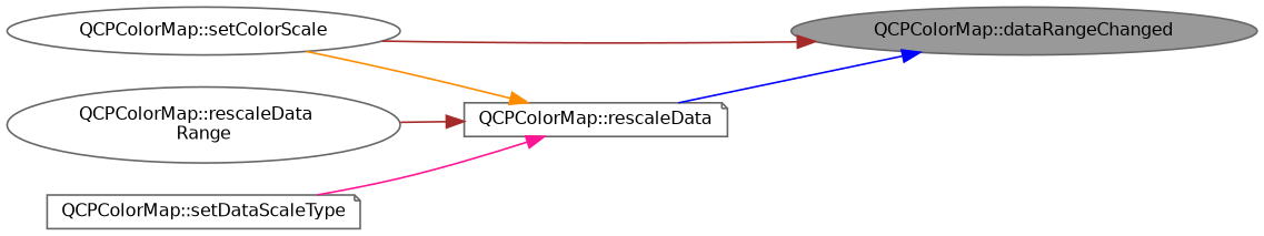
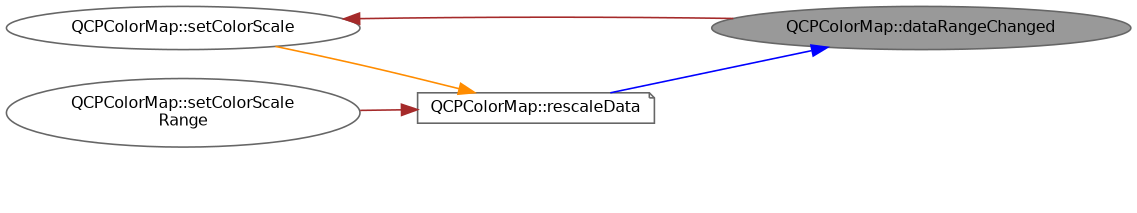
  digraph {
    rankdir=RL
    node [color=grey40 fillcolor=white fontname=Helvetica fontsize=10 shape=ellipse style=filled]
    edge [color=brown dir=back fontname=Helvetica fontsize=10 labelfontname=Helvetica labelfontsize=10 style=solid]
    n1 [color=gray40 fillcolor=grey60 fontcolor=black height=0.2 label="QCPColorMap::dataRangeChanged" width=0.4]
    n2 [height=0.2 label="QCPColorMap::setColorScale" width=0.4]
    n3 [height=0.2 label="QCPColorMap::rescaleData" shape=note width=0.4]
-   n4 [height=0.2 label="QCPColorMap::rescaleData\lRange" width=0.4]
-   n5 [height=0.2 label="QCPColorMap::setDataScaleType" shape=note width=0.4]
-   n1 -> n2
+   n4 [height=0.2 label="QCPColorMap::setColorScale\lRange" width=0.4]
+   n2 -> n1
    n1 -> n3 [color=blue]
    n3 -> n2 [color=darkorange]
    n3 -> n4
-   n3 -> n5 [color=deeppink]
  }
